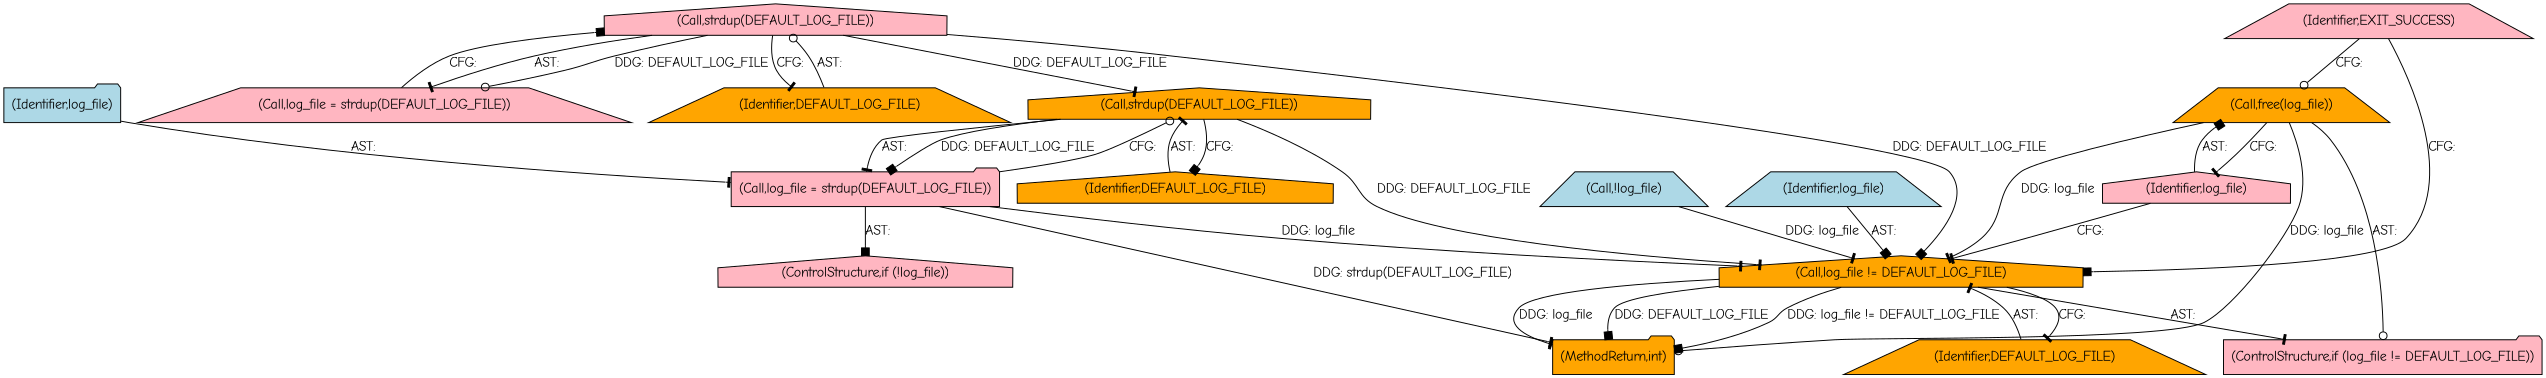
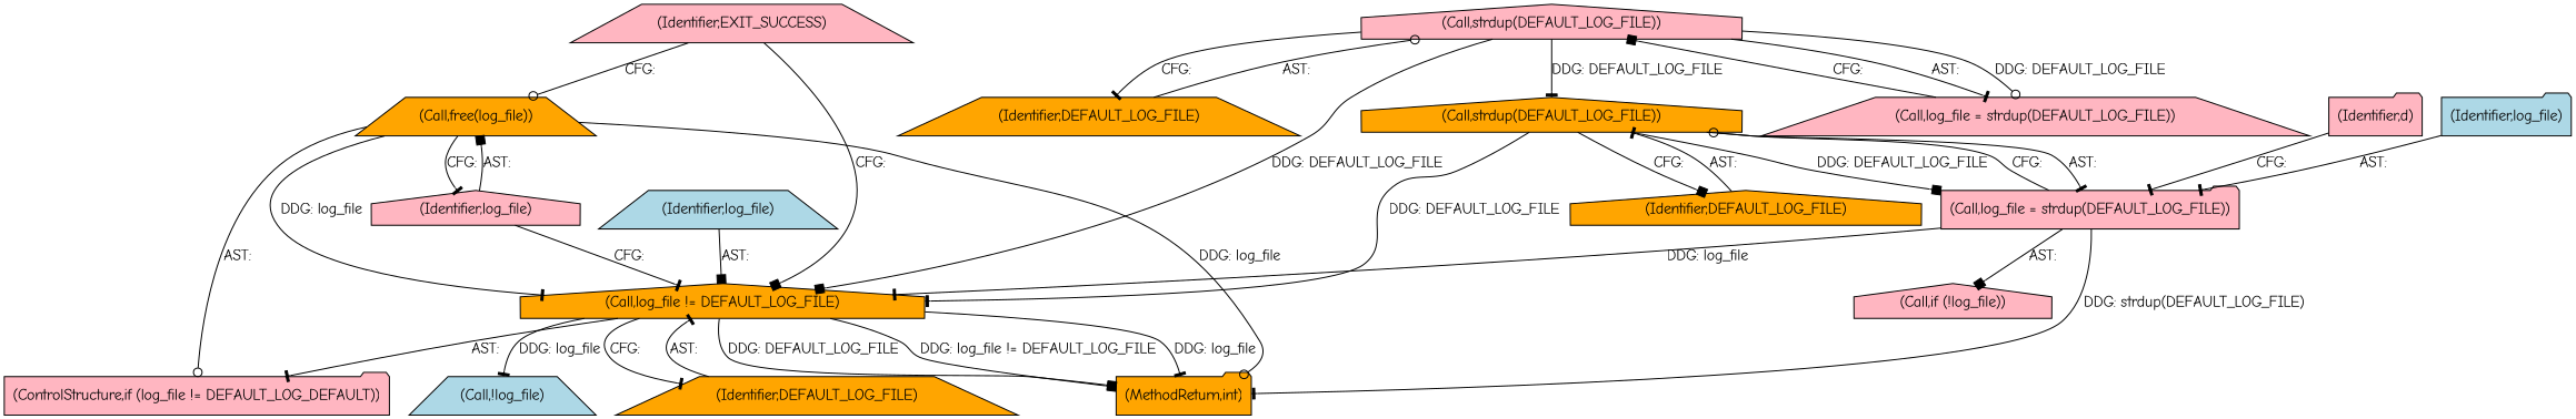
  digraph {
    fontname="Comic Neue"
    node [fillcolor=lightpink fontname="Comic Neue" shape=trapezium style=filled]
    edge [arrowhead=tee fontname="Comic Neue"]
    n1 [fillcolor=orange label="(Call,strdup(DEFAULT_LOG_FILE))" shape=house]
    n2 [label="(Call,log_file = strdup(DEFAULT_LOG_FILE))" shape=folder]
    n3 [fillcolor=orange label="(Call,log_file != DEFAULT_LOG_FILE)" shape=house]
    n4 [fillcolor=orange label="(Identifier,DEFAULT_LOG_FILE)" shape=house]
    n5 [fillcolor=orange label="(MethodReturn,int)" shape=folder]
-   n6 [label="(ControlStructure,if (!log_file))" shape=house]
+   n6 [label="(Call,if (!log_file))" shape=house]
    n7 [fillcolor=orange label="(Identifier,DEFAULT_LOG_FILE)"]
-   n8 [label="(ControlStructure,if (log_file != DEFAULT_LOG_FILE))" shape=folder]
+   n8 [label="(ControlStructure,if (log_file != DEFAULT_LOG_DEFAULT))" shape=folder]
    n9 [label="(Call,strdup(DEFAULT_LOG_FILE))" shape=house]
    n10 [label="(Call,log_file = strdup(DEFAULT_LOG_FILE))"]
    n11 [fillcolor=orange label="(Identifier,DEFAULT_LOG_FILE)"]
    n12 [fillcolor=orange label="(Call,free(log_file))"]
    n13 [label="(Identifier,log_file)" shape=house]
    n14 [fillcolor=lightblue label="(Call,!log_file)"]
    n15 [label="(Identifier,EXIT_SUCCESS)"]
    n16 [fillcolor=lightblue label="(Identifier,log_file)"]
+   n17 [label="(Identifier,d)" shape=folder]
    n18 [fillcolor=lightblue label="(Identifier,log_file)" shape=folder]
    n1 -> n2 [label="AST: "]
    n1 -> n2 [arrowhead=box label="DDG: DEFAULT_LOG_FILE"]
    n1 -> n3 [label="DDG: DEFAULT_LOG_FILE"]
    n1 -> n4 [arrowhead=box label="CFG: "]
    n2 -> n1 [arrowhead=odot label="CFG: "]
    n2 -> n3 [label="DDG: log_file"]
    n2 -> n5 [label="DDG: strdup(DEFAULT_LOG_FILE)"]
    n2 -> n6 [arrowhead=box label="AST: "]
    n3 -> n5 [label="DDG: log_file"]
    n3 -> n5 [arrowhead=box label="DDG: DEFAULT_LOG_FILE"]
    n3 -> n5 [arrowhead=box label="DDG: log_file != DEFAULT_LOG_FILE"]
    n3 -> n7 [label="CFG: "]
    n3 -> n8 [label="AST: "]
    n4 -> n1 [label="AST: "]
    n7 -> n3 [label="AST: "]
    n9 -> n1 [label="DDG: DEFAULT_LOG_FILE"]
    n9 -> n3 [arrowhead=box label="DDG: DEFAULT_LOG_FILE"]
    n9 -> n10 [label="AST: "]
    n9 -> n10 [arrowhead=odot label="DDG: DEFAULT_LOG_FILE"]
    n9 -> n11 [label="CFG: "]
    n10 -> n9 [arrowhead=box label="CFG: "]
    n11 -> n9 [arrowhead=odot label="AST: "]
    n12 -> n3 [label="DDG: log_file"]
    n12 -> n5 [arrowhead=odot label="DDG: log_file"]
    n12 -> n8 [arrowhead=odot label="AST: "]
    n12 -> n13 [label="CFG: "]
    n13 -> n3 [label="CFG: "]
    n13 -> n12 [arrowhead=box label="AST: "]
-   n14 -> n3 [label="DDG: log_file"]
+   n3 -> n14 [label="DDG: log_file"]
    n15 -> n3 [arrowhead=box label="CFG: "]
    n15 -> n12 [arrowhead=odot label="CFG: "]
    n16 -> n3 [arrowhead=box label="AST: "]
+   n17 -> n2 [label="CFG: "]
    n18 -> n2 [label="AST: "]
  }
